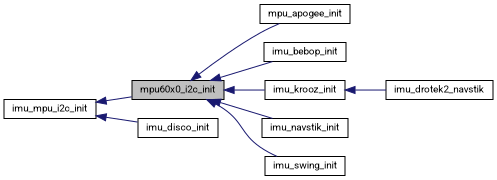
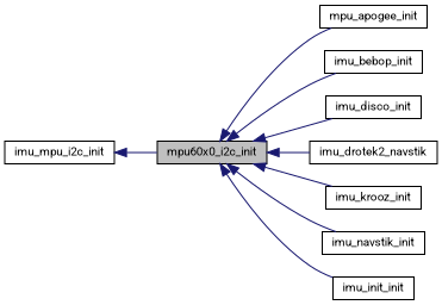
  digraph {
    fontname=Roboto
    rankdir=LR
    node [color=black fillcolor=white fontname=Roboto fontsize=10 shape=record style=filled]
    edge [color=midnightblue dir=back fontname=Roboto fontsize=10 labelfontname=FreeSans labelfontsize=10 style=solid]
    n1 [fillcolor=grey75 fontcolor=black height=0.2 label=mpu60x0_i2c_init width=0.4]
    n2 [height=0.2 label=mpu_apogee_init width=0.4]
    n3 [height=0.2 label=imu_bebop_init width=0.4]
    n4 [height=0.2 label=imu_disco_init width=0.4]
    n5 [height=0.2 label=imu_drotek2_navstik width=0.4]
    n6 [height=0.2 label=imu_krooz_init width=0.4]
    n7 [height=0.2 label=imu_navstik_init width=0.4]
-   n8 [height=0.2 label=imu_swing_init width=0.4]
+   n8 [height=0.2 label=imu_init_init width=0.4]
    n9 [height=0.2 label=imu_mpu_i2c_init width=0.4]
    n1 -> n2
    n1 -> n3
-   n9 -> n4
-   n6 -> n5
+   n1 -> n4
+   n1 -> n5
    n1 -> n6
    n1 -> n7
    n1 -> n8
    n9 -> n1
  }
